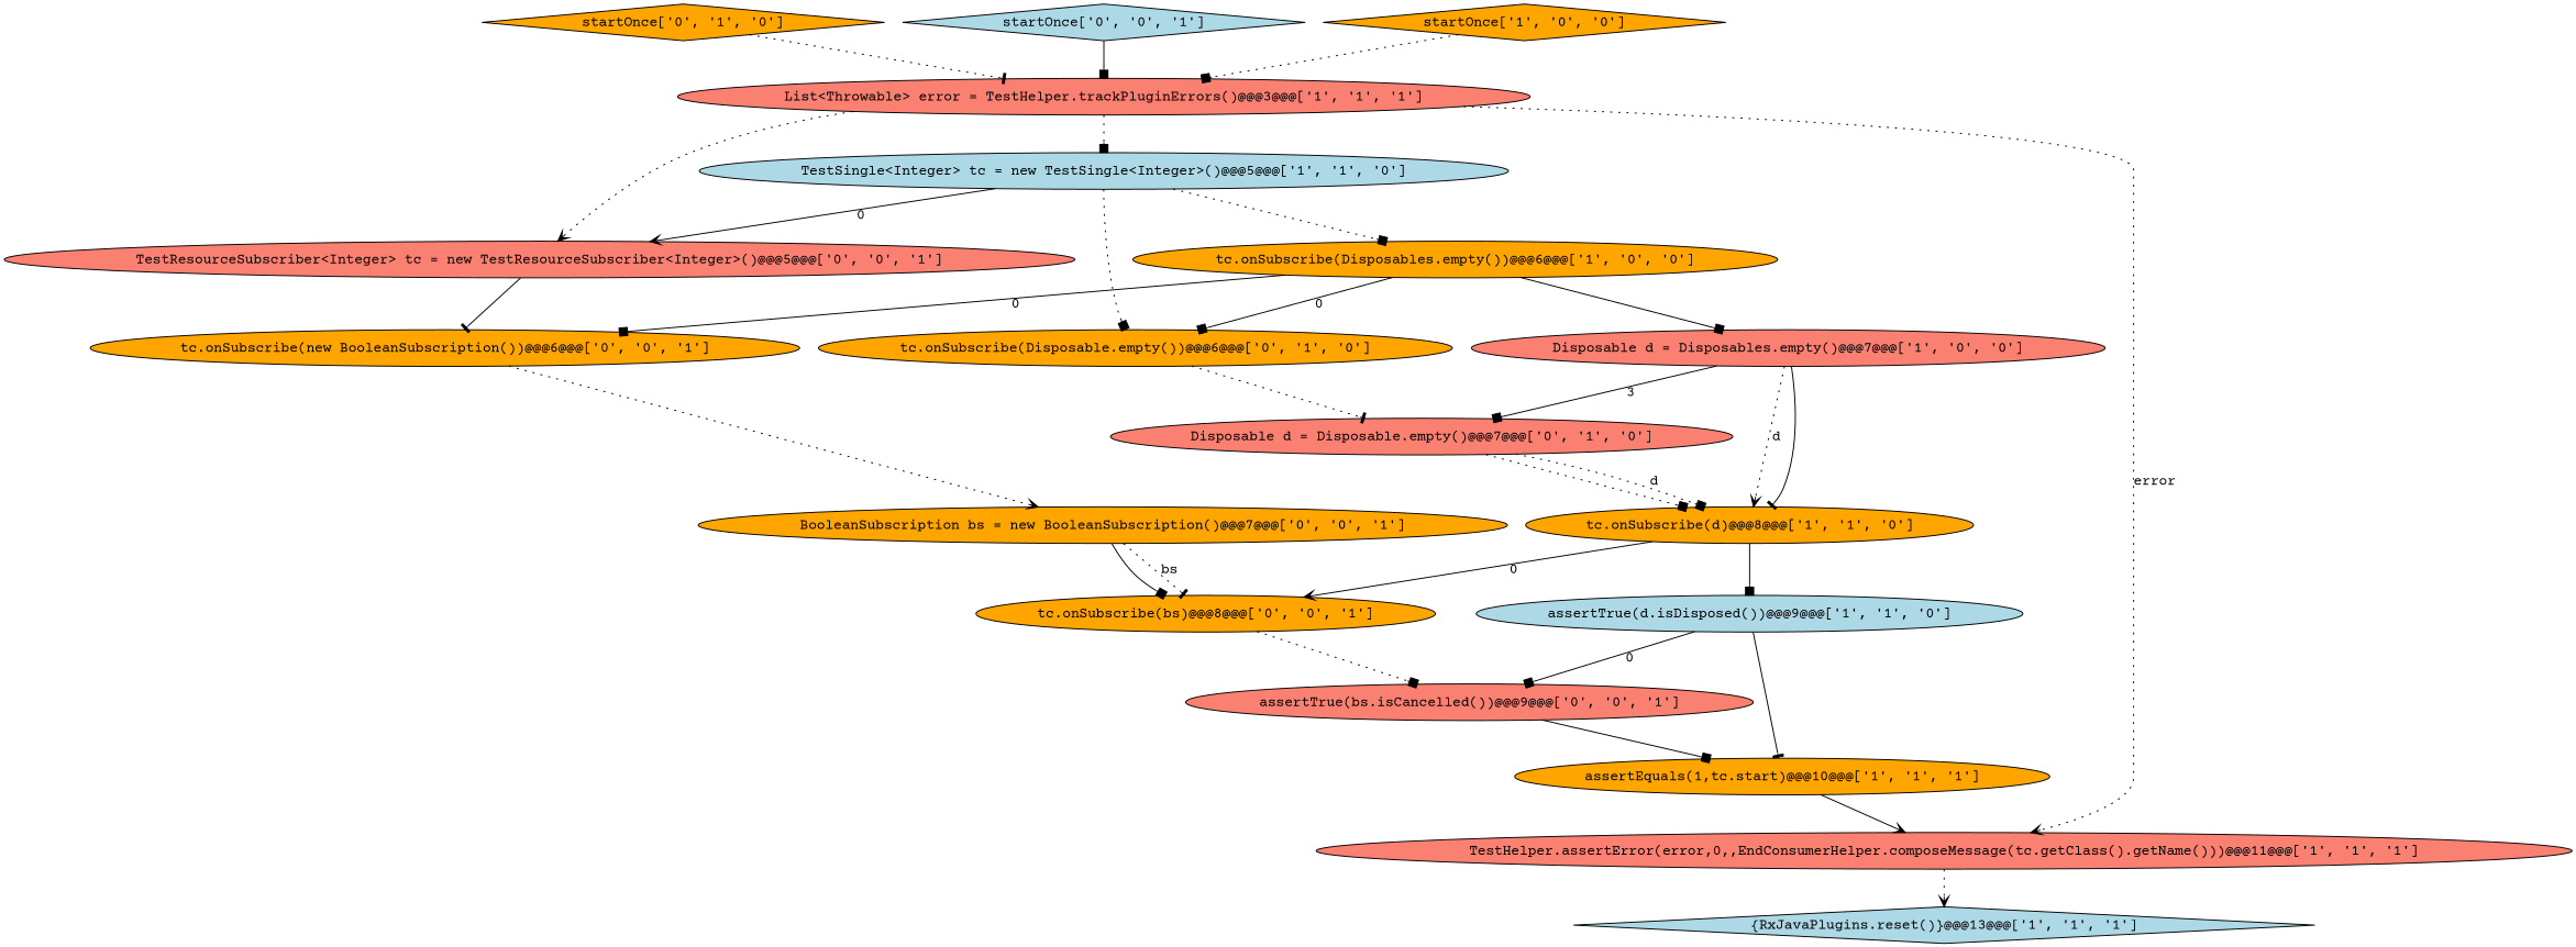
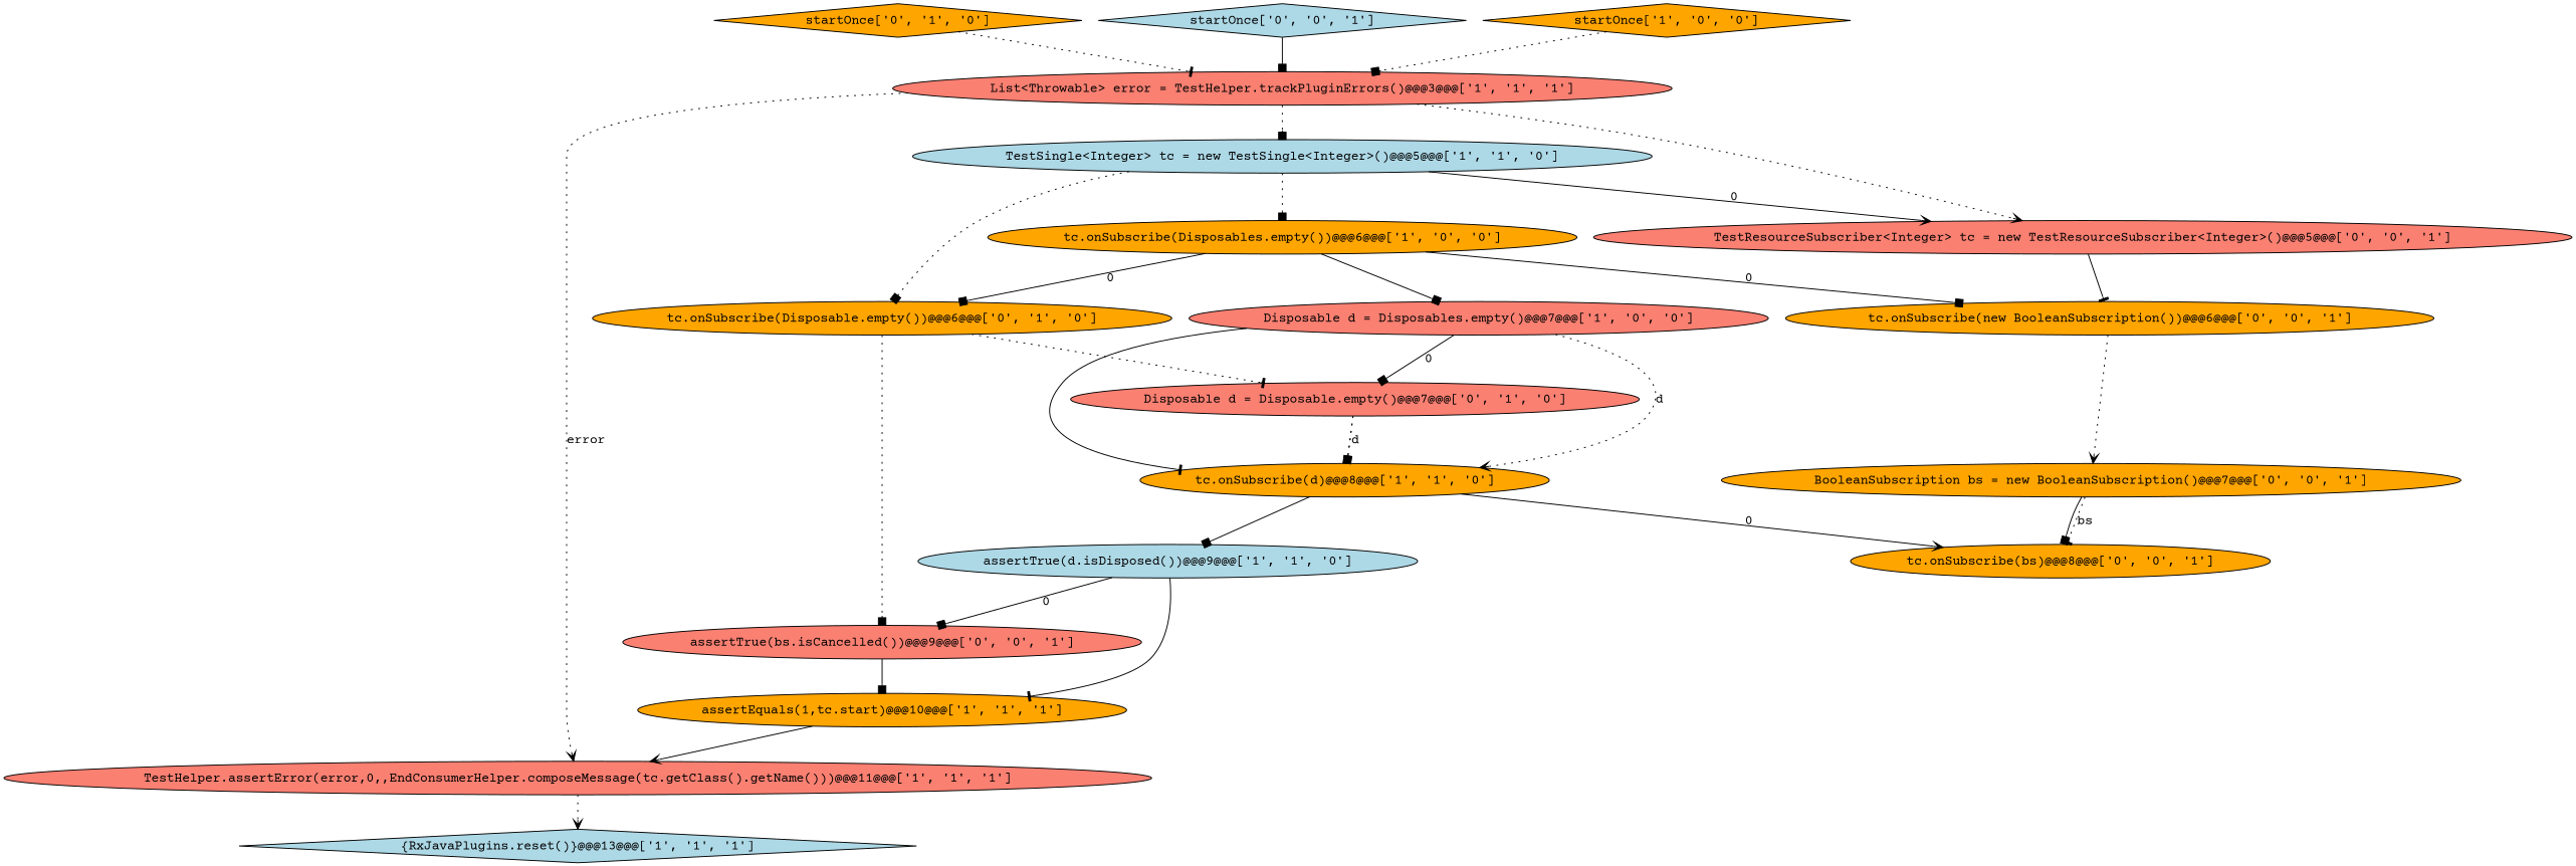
  digraph {
    fontname="Courier Prime"
    node [fillcolor=orange fontname="Courier Prime" shape=ellipse style=filled]
    edge [arrowhead=box fontname="Courier Prime" style=solid]
    n1 [label="assertEquals(1,tc.start)@@@10@@@['1', '1', '1']"]
    n2 [fillcolor=salmon label="TestHelper.assertError(error,0,,EndConsumerHelper.composeMessage(tc.getClass().getName()))@@@11@@@['1', '1', '1']"]
    n3 [fillcolor=lightblue label="{RxJavaPlugins.reset()}@@@13@@@['1', '1', '1']" shape=diamond]
    n4 [fillcolor=salmon label="Disposable d = Disposables.empty()@@@7@@@['1', '0', '0']"]
    n5 [fillcolor=salmon label="Disposable d = Disposable.empty()@@@7@@@['0', '1', '0']"]
    n6 [label="tc.onSubscribe(d)@@@8@@@['1', '1', '0']"]
    n7 [fillcolor=lightblue label="assertTrue(d.isDisposed())@@@9@@@['1', '1', '0']"]
    n8 [label="tc.onSubscribe(bs)@@@8@@@['0', '0', '1']"]
    n9 [fillcolor=salmon label="assertTrue(bs.isCancelled())@@@9@@@['0', '0', '1']"]
    n10 [fillcolor=lightblue label="TestSingle<Integer> tc = new TestSingle<Integer>()@@@5@@@['1', '1', '0']"]
    n11 [label="tc.onSubscribe(Disposables.empty())@@@6@@@['1', '0', '0']"]
    n12 [label="tc.onSubscribe(Disposable.empty())@@@6@@@['0', '1', '0']"]
    n13 [fillcolor=salmon label="TestResourceSubscriber<Integer> tc = new TestResourceSubscriber<Integer>()@@@5@@@['0', '0', '1']"]
    n14 [label="tc.onSubscribe(new BooleanSubscription())@@@6@@@['0', '0', '1']"]
    n15 [label="BooleanSubscription bs = new BooleanSubscription()@@@7@@@['0', '0', '1']"]
    n16 [fillcolor=salmon label="List<Throwable> error = TestHelper.trackPluginErrors()@@@3@@@['1', '1', '1']"]
    n17 [label="startOnce['0', '1', '0']" shape=diamond]
    n18 [fillcolor=lightblue label="startOnce['0', '0', '1']" shape=diamond]
    n19 [label="startOnce['1', '0', '0']" shape=diamond]
    n1 -> n2 [arrowhead=vee]
    n2 -> n3 [arrowhead=vee style=dotted]
-   n4 -> n5 [label=3]
+   n4 -> n5 [label=0]
    n4 -> n6 [arrowhead=tee]
    n4 -> n6 [arrowhead=vee label=d style=dotted]
    n5 -> n6 [style=dotted]
    n5 -> n6 [label=d style=dotted]
    n6 -> n7
    n6 -> n8 [arrowhead=vee label=0]
    n7 -> n1 [arrowhead=tee]
    n7 -> n9 [label=0]
-   n8 -> n9 [style=dotted]
+   n12 -> n9 [style=dotted]
    n9 -> n1
    n10 -> n11 [style=dotted]
    n10 -> n12 [style=dotted]
    n10 -> n13 [arrowhead=vee label=0]
    n11 -> n4
    n11 -> n12 [label=0]
    n11 -> n14 [label=0]
    n12 -> n5 [arrowhead=tee style=dotted]
    n13 -> n14 [arrowhead=tee]
    n14 -> n15 [arrowhead=vee style=dotted]
    n15 -> n8
    n15 -> n8 [arrowhead=tee label=bs style=dotted]
    n16 -> n2 [arrowhead=vee label=error style=dotted]
    n16 -> n10 [style=dotted]
    n16 -> n13 [arrowhead=vee style=dotted]
    n17 -> n16 [arrowhead=tee style=dotted]
    n18 -> n16
    n19 -> n16 [style=dotted]
  }
